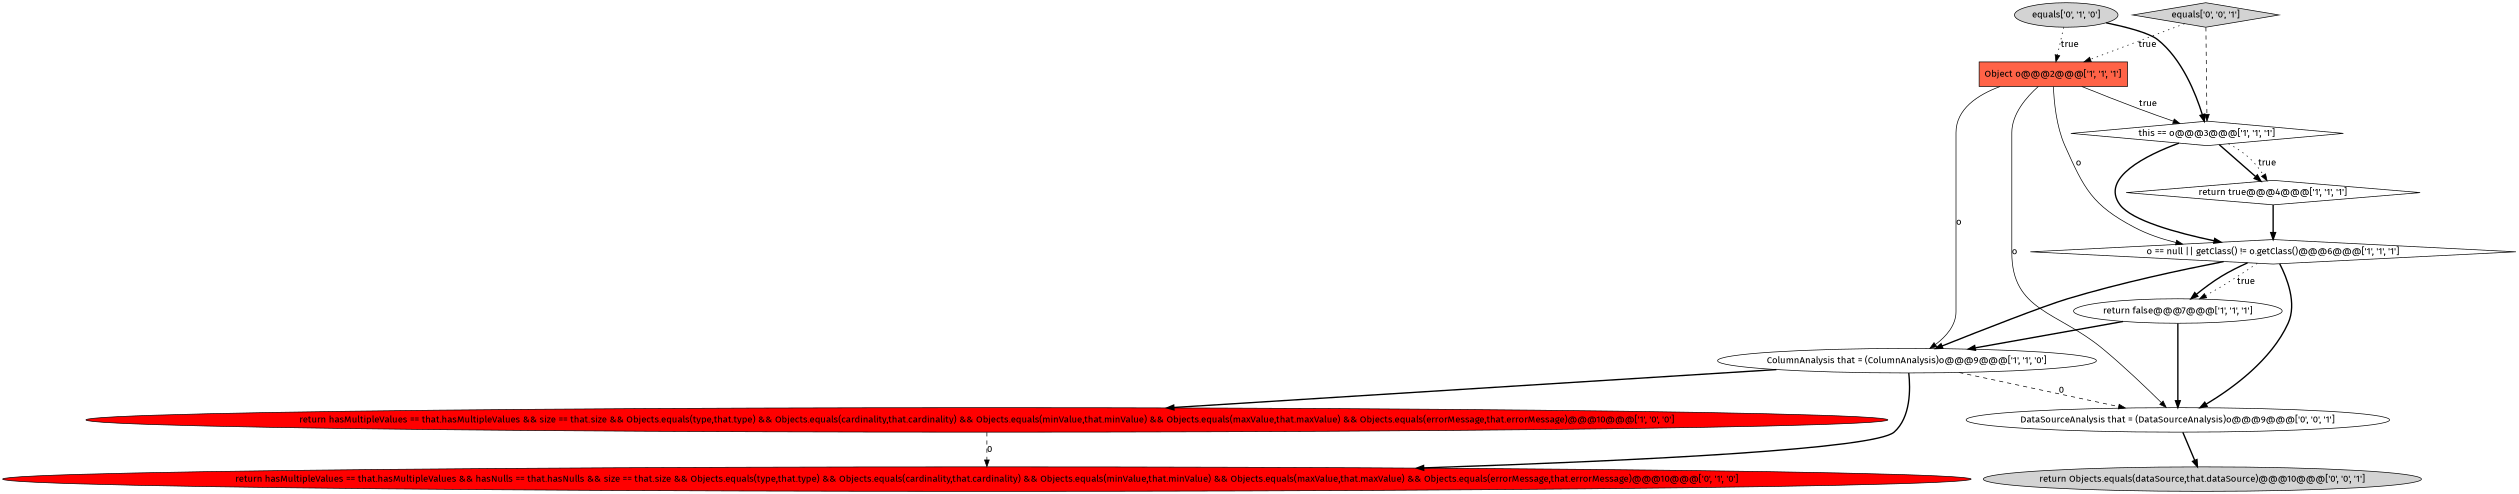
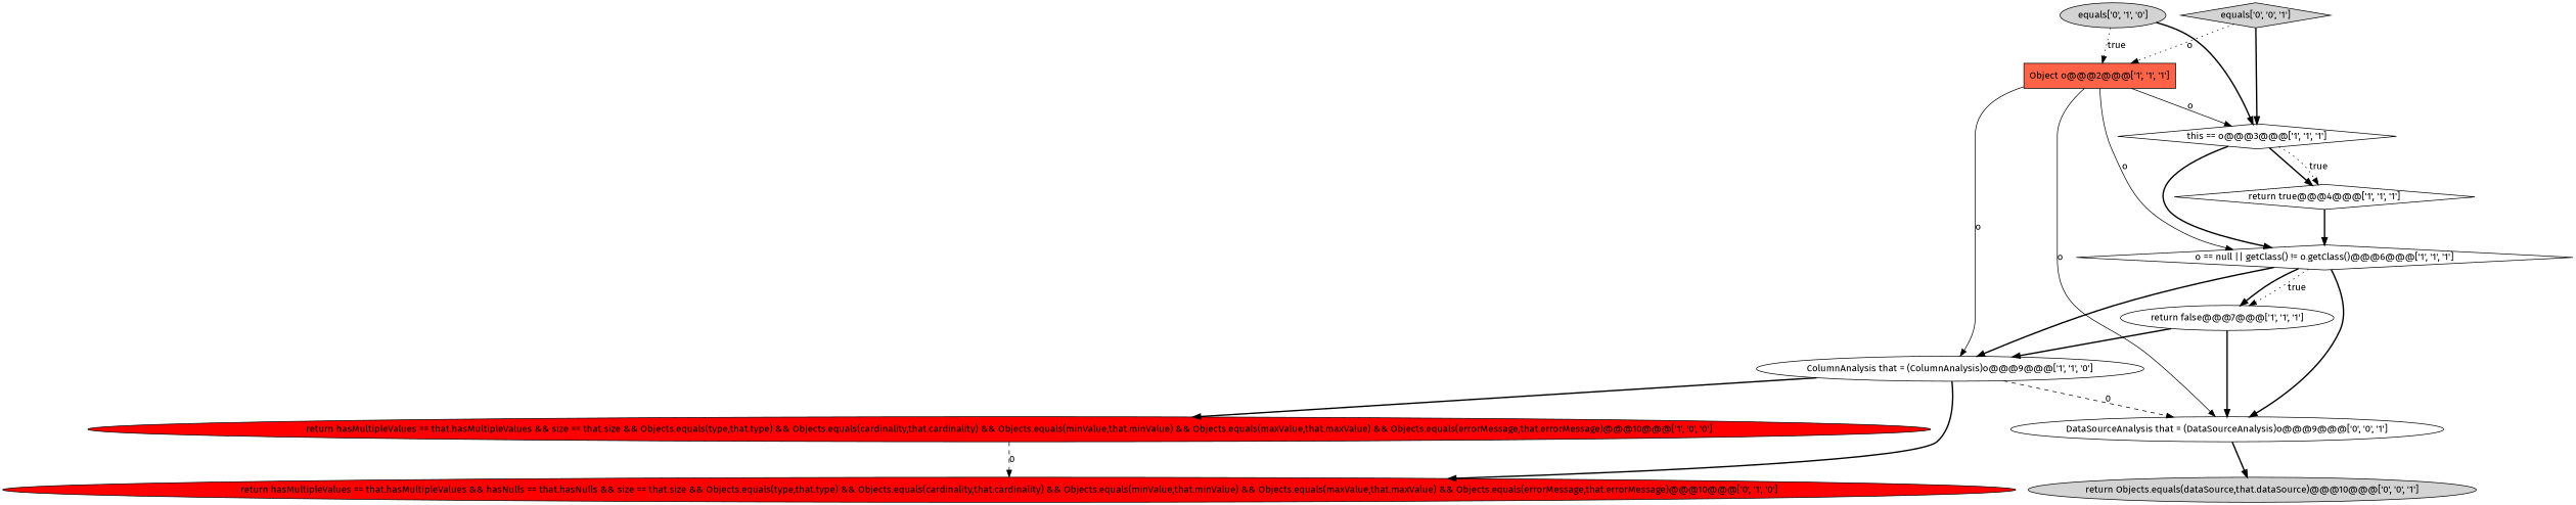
  digraph {
    fontname="Fira Sans"
    node [fillcolor=white fontname="Fira Sans" shape=ellipse style=filled]
    edge [fontname="Fira Sans" style=bold]
    n1 [fillcolor=tomato label="Object o@@@2@@@['1', '1', '1']" shape=box]
    n2 [label="DataSourceAnalysis that = (DataSourceAnalysis)o@@@9@@@['0', '0', '1']"]
    n3 [label="ColumnAnalysis that = (ColumnAnalysis)o@@@9@@@['1', '1', '0']"]
    n4 [label="o == null || getClass() != o.getClass()@@@6@@@['1', '1', '1']" shape=diamond]
    n5 [label="this == o@@@3@@@['1', '1', '1']" shape=diamond]
    n6 [fillcolor=lightgray label="return Objects.equals(dataSource,that.dataSource)@@@10@@@['0', '0', '1']"]
    n7 [fillcolor=red label="return hasMultipleValues == that.hasMultipleValues && size == that.size && Objects.equals(type,that.type) && Objects.equals(cardinality,that.cardinality) && Objects.equals(minValue,that.minValue) && Objects.equals(maxValue,that.maxValue) && Objects.equals(errorMessage,that.errorMessage)@@@10@@@['1', '0', '0']"]
    n8 [fillcolor=red label="return hasMultipleValues == that.hasMultipleValues && hasNulls == that.hasNulls && size == that.size && Objects.equals(type,that.type) && Objects.equals(cardinality,that.cardinality) && Objects.equals(minValue,that.minValue) && Objects.equals(maxValue,that.maxValue) && Objects.equals(errorMessage,that.errorMessage)@@@10@@@['0', '1', '0']"]
    n9 [label="return false@@@7@@@['1', '1', '1']"]
    n10 [label="return true@@@4@@@['1', '1', '1']" shape=diamond]
    n11 [fillcolor=lightgray label="equals['0', '0', '1']" shape=diamond]
    n12 [fillcolor=lightgray label="equals['0', '1', '0']"]
    n1 -> n2 [label=o style=solid]
    n1 -> n3 [label=o style=solid]
    n1 -> n4 [label=o style=solid]
-   n1 -> n5 [label=true style=solid]
+   n1 -> n5 [label=o style=solid]
    n2 -> n6
    n3 -> n2 [label=0 style=dashed]
    n3 -> n7
    n3 -> n8
    n4 -> n2
    n4 -> n3
    n4 -> n9
    n4 -> n9 [label=true style=dotted]
    n5 -> n4
    n5 -> n10
    n5 -> n10 [label=true style=dotted]
    n7 -> n8 [label=0 style=dashed]
    n9 -> n2
    n9 -> n3
    n10 -> n4
-   n11 -> n1 [label=true style=dotted]
-   n11 -> n5 [style=dashed]
+   n11 -> n1 [label=o style=dotted]
+   n11 -> n5
    n12 -> n1 [label=true style=dotted]
    n12 -> n5
  }
